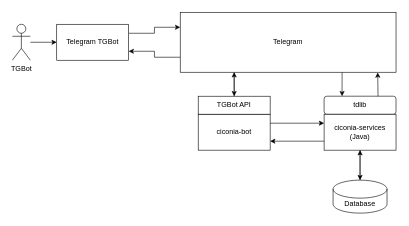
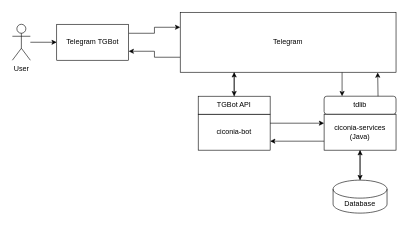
  <mxCell id="0" />
  <mxCell id="1" parent="0" />
  <mxCell id="2" style="edgeStyle=orthogonalEdgeStyle;rounded=0;orthogonalLoop=1;jettySize=auto;html=1;exitX=0.75;exitY=1;exitDx=0;exitDy=0;entryX=0.25;entryY=0;entryDx=0;entryDy=0;" parent="1" source="5" target="8" edge="1"><mxGeometry relative="1" as="geometry" /></mxCell>
  <mxCell id="3" style="edgeStyle=orthogonalEdgeStyle;rounded=0;orthogonalLoop=1;jettySize=auto;html=1;exitX=0.25;exitY=1;exitDx=0;exitDy=0;entryX=0.5;entryY=0;entryDx=0;entryDy=0;" parent="1" source="5" target="12" edge="1"><mxGeometry relative="1" as="geometry" /></mxCell>
  <mxCell id="4" style="edgeStyle=orthogonalEdgeStyle;rounded=0;orthogonalLoop=1;jettySize=auto;html=1;exitX=0;exitY=0.75;exitDx=0;exitDy=0;entryX=1;entryY=0.75;entryDx=0;entryDy=0;" parent="1" source="5" target="15" edge="1"><mxGeometry relative="1" as="geometry" /></mxCell>
  <mxCell id="5" value="Telegram" style="rounded=0;whiteSpace=wrap;html=1;" parent="1" vertex="1"><mxGeometry x="300" y="20" width="360" height="100" as="geometry" /></mxCell>
  <mxCell id="6" value="" style="group" parent="1" vertex="1" connectable="0"><mxGeometry x="540" y="160" width="120" height="90" as="geometry" /></mxCell>
  <mxCell id="7" value="ciconia-services (Java)" style="rounded=0;whiteSpace=wrap;html=1;" parent="6" vertex="1"><mxGeometry y="30" width="120" height="60" as="geometry" /></mxCell>
  <mxCell id="8" value="tdlib" style="whiteSpace=wrap;html=1;rounded=1;" parent="6" vertex="1"><mxGeometry width="120" height="30" as="geometry" /></mxCell>
  <mxCell id="9" style="edgeStyle=orthogonalEdgeStyle;rounded=0;orthogonalLoop=1;jettySize=auto;html=1;exitX=0.75;exitY=0;exitDx=0;exitDy=0;entryX=0.915;entryY=1.005;entryDx=0;entryDy=0;entryPerimeter=0;" parent="1" source="8" target="5" edge="1"><mxGeometry relative="1" as="geometry" /></mxCell>
  <mxCell id="10" value="" style="group" parent="1" vertex="1" connectable="0"><mxGeometry x="330" y="160" width="120" height="90" as="geometry" /></mxCell>
  <mxCell id="11" value="ciconia-bot" style="rounded=0;whiteSpace=wrap;html=1;" parent="10" vertex="1"><mxGeometry y="30" width="120" height="60" as="geometry" /></mxCell>
  <mxCell id="12" value="TGBot API" style="rounded=0;whiteSpace=wrap;html=1;" parent="10" vertex="1"><mxGeometry width="120" height="30" as="geometry" /></mxCell>
  <mxCell id="13" style="edgeStyle=orthogonalEdgeStyle;rounded=0;orthogonalLoop=1;jettySize=auto;html=1;exitX=0.5;exitY=0;exitDx=0;exitDy=0;entryX=0.25;entryY=1;entryDx=0;entryDy=0;" parent="1" source="12" target="5" edge="1"><mxGeometry relative="1" as="geometry" /></mxCell>
  <mxCell id="14" style="edgeStyle=orthogonalEdgeStyle;rounded=0;orthogonalLoop=1;jettySize=auto;html=1;exitX=1;exitY=0.25;exitDx=0;exitDy=0;entryX=0;entryY=0.25;entryDx=0;entryDy=0;" parent="1" source="15" target="5" edge="1"><mxGeometry relative="1" as="geometry" /></mxCell>
  <mxCell id="15" value="Telegram TGBot" style="rounded=0;whiteSpace=wrap;html=1;" parent="1" vertex="1"><mxGeometry x="94" y="40" width="120" height="60" as="geometry" /></mxCell>
  <mxCell id="16" style="edgeStyle=orthogonalEdgeStyle;rounded=0;orthogonalLoop=1;jettySize=auto;html=1;entryX=0;entryY=0.5;entryDx=0;entryDy=0;" parent="1" source="17" target="15" edge="1"><mxGeometry relative="1" as="geometry" /></mxCell>
- <mxCell id="17" value="TGBot" style="shape=umlActor;verticalLabelPosition=bottom;verticalAlign=top;html=1;outlineConnect=0;" parent="1" vertex="1"><mxGeometry x="20" y="40" width="30" height="60" as="geometry" /></mxCell>
+ <mxCell id="17" value="User" style="shape=umlActor;verticalLabelPosition=bottom;verticalAlign=top;html=1;outlineConnect=0;" parent="1" vertex="1"><mxGeometry x="20" y="40" width="30" height="60" as="geometry" /></mxCell>
  <mxCell id="18" style="edgeStyle=orthogonalEdgeStyle;rounded=0;orthogonalLoop=1;jettySize=auto;html=1;exitX=0.5;exitY=0;exitDx=0;exitDy=0;exitPerimeter=0;entryX=0.5;entryY=1;entryDx=0;entryDy=0;" parent="1" source="19" target="7" edge="1"><mxGeometry relative="1" as="geometry" /></mxCell>
  <mxCell id="19" value="Database" style="shape=cylinder3;whiteSpace=wrap;html=1;boundedLbl=1;backgroundOutline=1;size=15;" parent="1" vertex="1"><mxGeometry x="555" y="300" width="90" height="55" as="geometry" /></mxCell>
  <mxCell id="20" style="edgeStyle=orthogonalEdgeStyle;rounded=0;orthogonalLoop=1;jettySize=auto;html=1;exitX=1;exitY=0.25;exitDx=0;exitDy=0;entryX=0;entryY=0.25;entryDx=0;entryDy=0;" parent="1" source="11" target="7" edge="1"><mxGeometry relative="1" as="geometry" /></mxCell>
  <mxCell id="21" style="edgeStyle=orthogonalEdgeStyle;rounded=0;orthogonalLoop=1;jettySize=auto;html=1;exitX=0;exitY=0.75;exitDx=0;exitDy=0;entryX=1;entryY=0.75;entryDx=0;entryDy=0;" parent="1" source="7" target="11" edge="1"><mxGeometry relative="1" as="geometry" /></mxCell>
  <mxCell id="22" style="edgeStyle=orthogonalEdgeStyle;rounded=0;orthogonalLoop=1;jettySize=auto;html=1;exitX=0.5;exitY=1;exitDx=0;exitDy=0;entryX=0.5;entryY=0;entryDx=0;entryDy=0;entryPerimeter=0;" parent="1" source="7" target="19" edge="1"><mxGeometry relative="1" as="geometry" /></mxCell>
